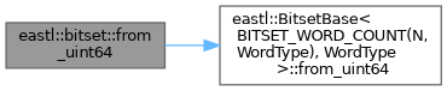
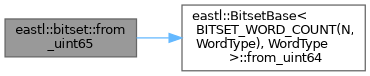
  digraph {
    rankdir=LR
    node [fontname=Helvetica fontsize=10 shape=box style=filled]
-   n1 [color=gray40 fillcolor=grey60 fontcolor=black height=0.2 label="eastl::bitset::from\l_uint64" width=0.4]
+   n1 [color=gray40 fillcolor=grey60 fontcolor=black height=0.2 label="eastl::bitset::from\l_uint65" width=0.4]
    n2 [color=grey40 fillcolor=white height=0.2 label="eastl::BitsetBase\<\l BITSET_WORD_COUNT(N,\l WordType), WordType\l \>::from_uint64" width=0.4]
    n1 -> n2 [color=steelblue1 fontname=Helvetica fontsize=10 labelfontname=Helvetica labelfontsize=10 style=solid]
  }
